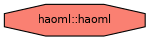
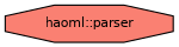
  digraph {
    rankdir=TB
-   n1 [color=black fillcolor=salmon fontname=Helvetica fontsize=10 height=0.2 label="haoml::haoml" shape=octagon style=filled width=0.4]
+   n1 [color=black fillcolor=salmon fontname=Helvetica fontsize=10 height=0.2 label="haoml::parser" shape=octagon style=filled width=0.4]
  }
